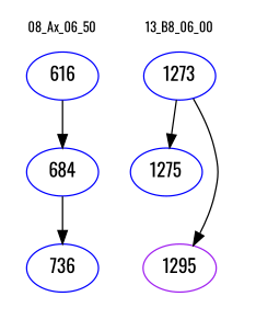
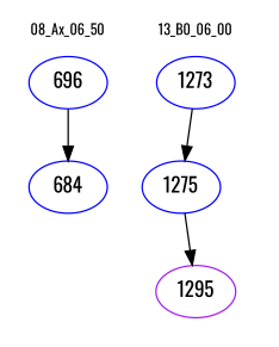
  digraph {
    fontname=Oswald
    node [color=blue fontname=Oswald]
    edge [color=black fontname=Oswald]
-   n1 [label=616]
+   n1 [label=696]
    n2 [label=684]
-   n3 [label=736]
    n4 [label=1273]
    n5 [label=1275]
    n6 [color=purple label=1295]
    subgraph cluster_1 {
      color=white
      fontsize=10
      label="08_Ax_06_50"
      n1
      n2
-     n3
    }
    subgraph cluster_2 {
      color=white
      fontsize=10
-     label="13_B8_06_00"
+     label="13_B0_06_00"
      n4
      n5
      n6
    }
    n1 -> n2
-   n2 -> n3
    n4 -> n5
-   n4 -> n6
+   n5 -> n6
  }
